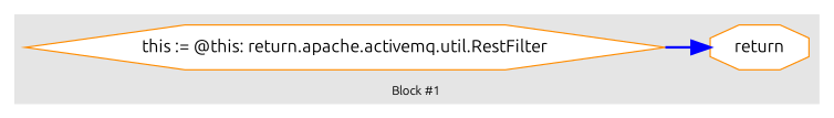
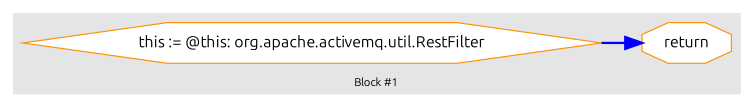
  digraph {
    color=gray90
    compound=true
    fontsize=10
    labelloc=b
    style=filled
    rankdir=LR
    fontname=Ubuntu
    node [color=darkorange fillcolor=white style=filled fontname=Ubuntu]
-   n1 [label="this := @this: return.apache.activemq.util.RestFilter" shape=hexagon]
+   n1 [label="this := @this: org.apache.activemq.util.RestFilter" shape=hexagon]
    n2 [label=return shape=octagon]
    subgraph cluster_1 {
      label="Block #1"
      n1
      n2
    }
    n1 -> n2 [arrowsize=1.5 fontcolor=grey40 fontsize=10 color=blue style=bold fontname=Ubuntu]
  }
